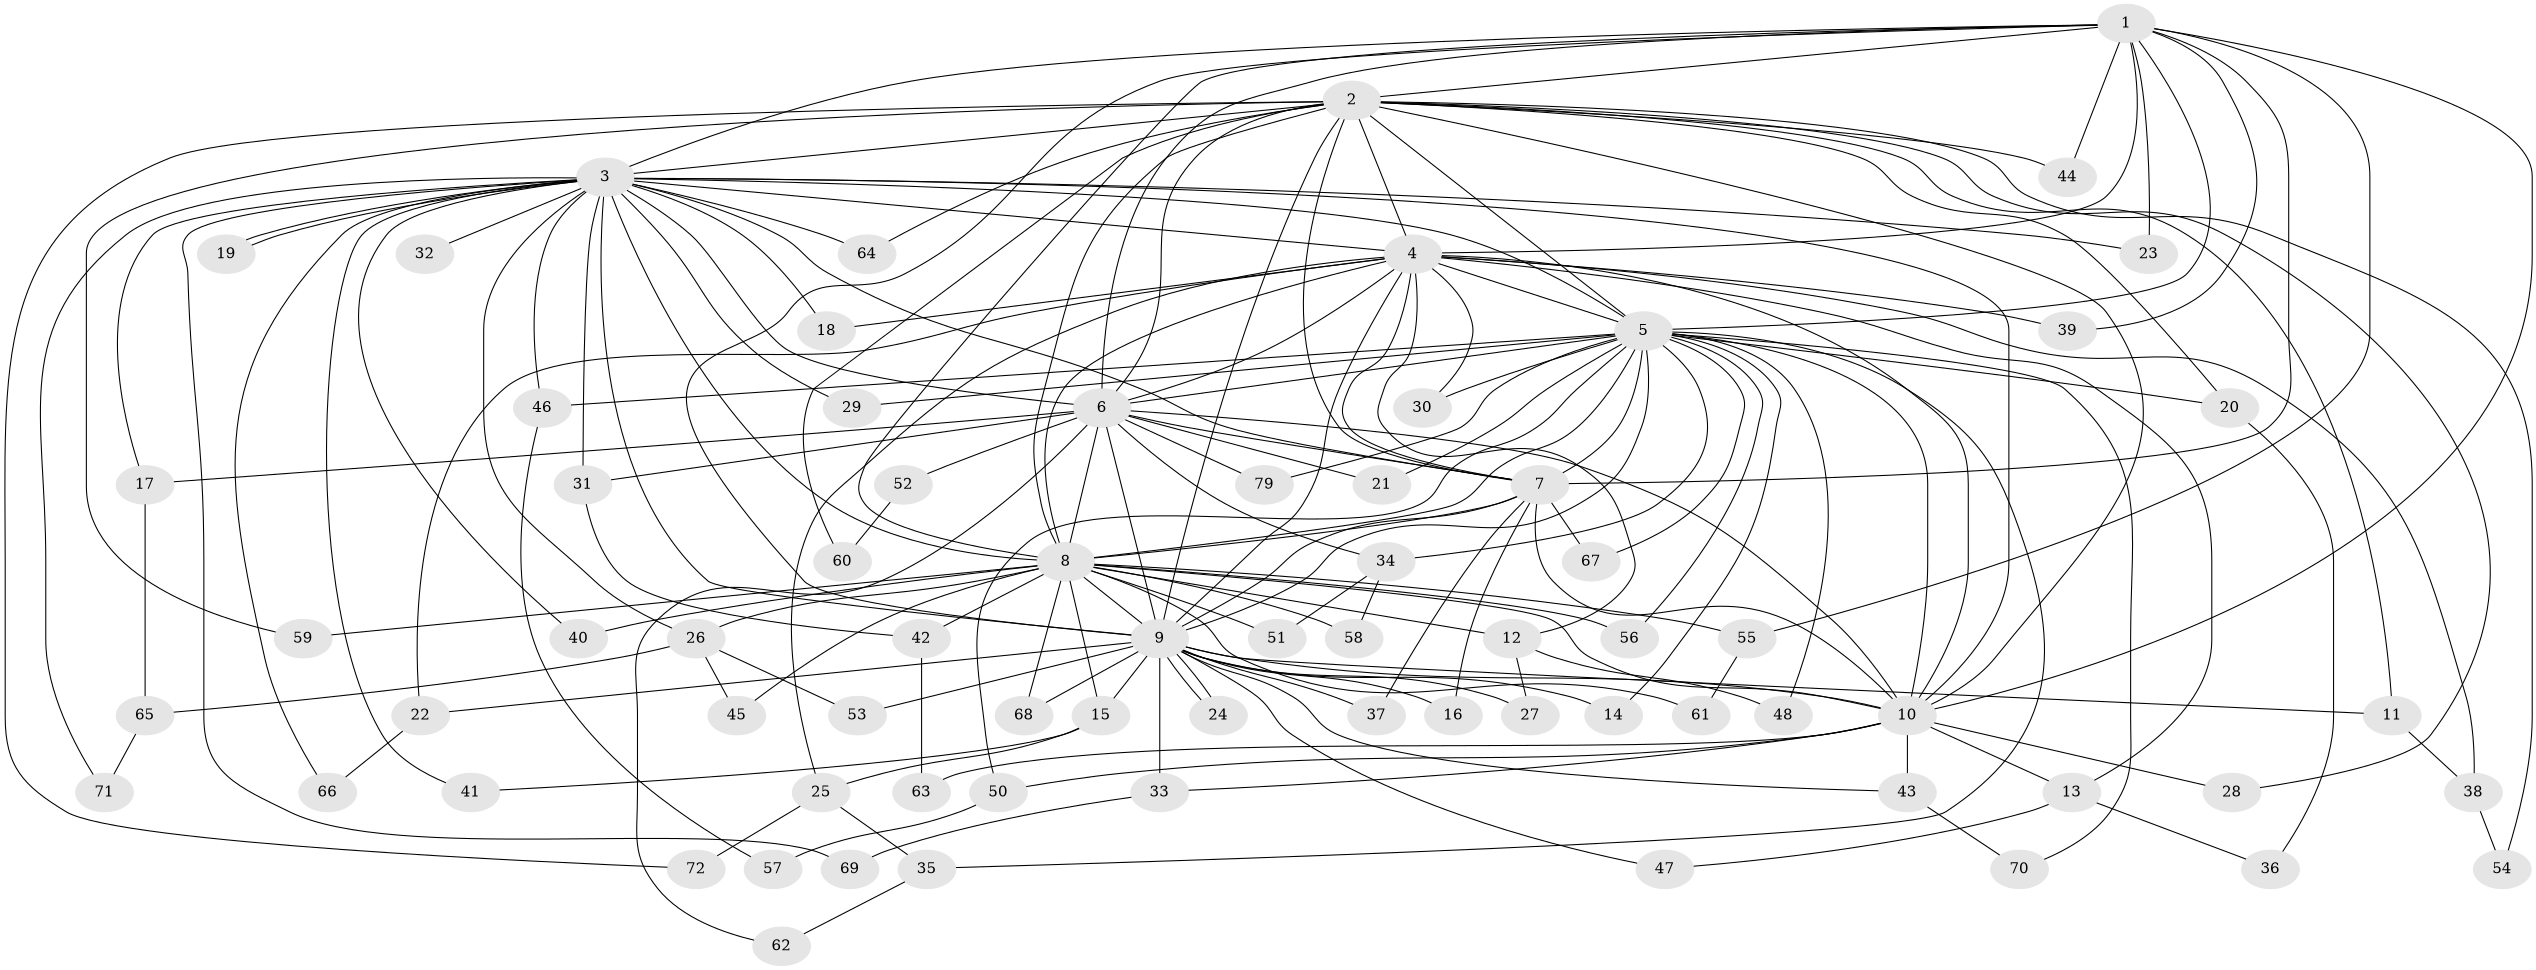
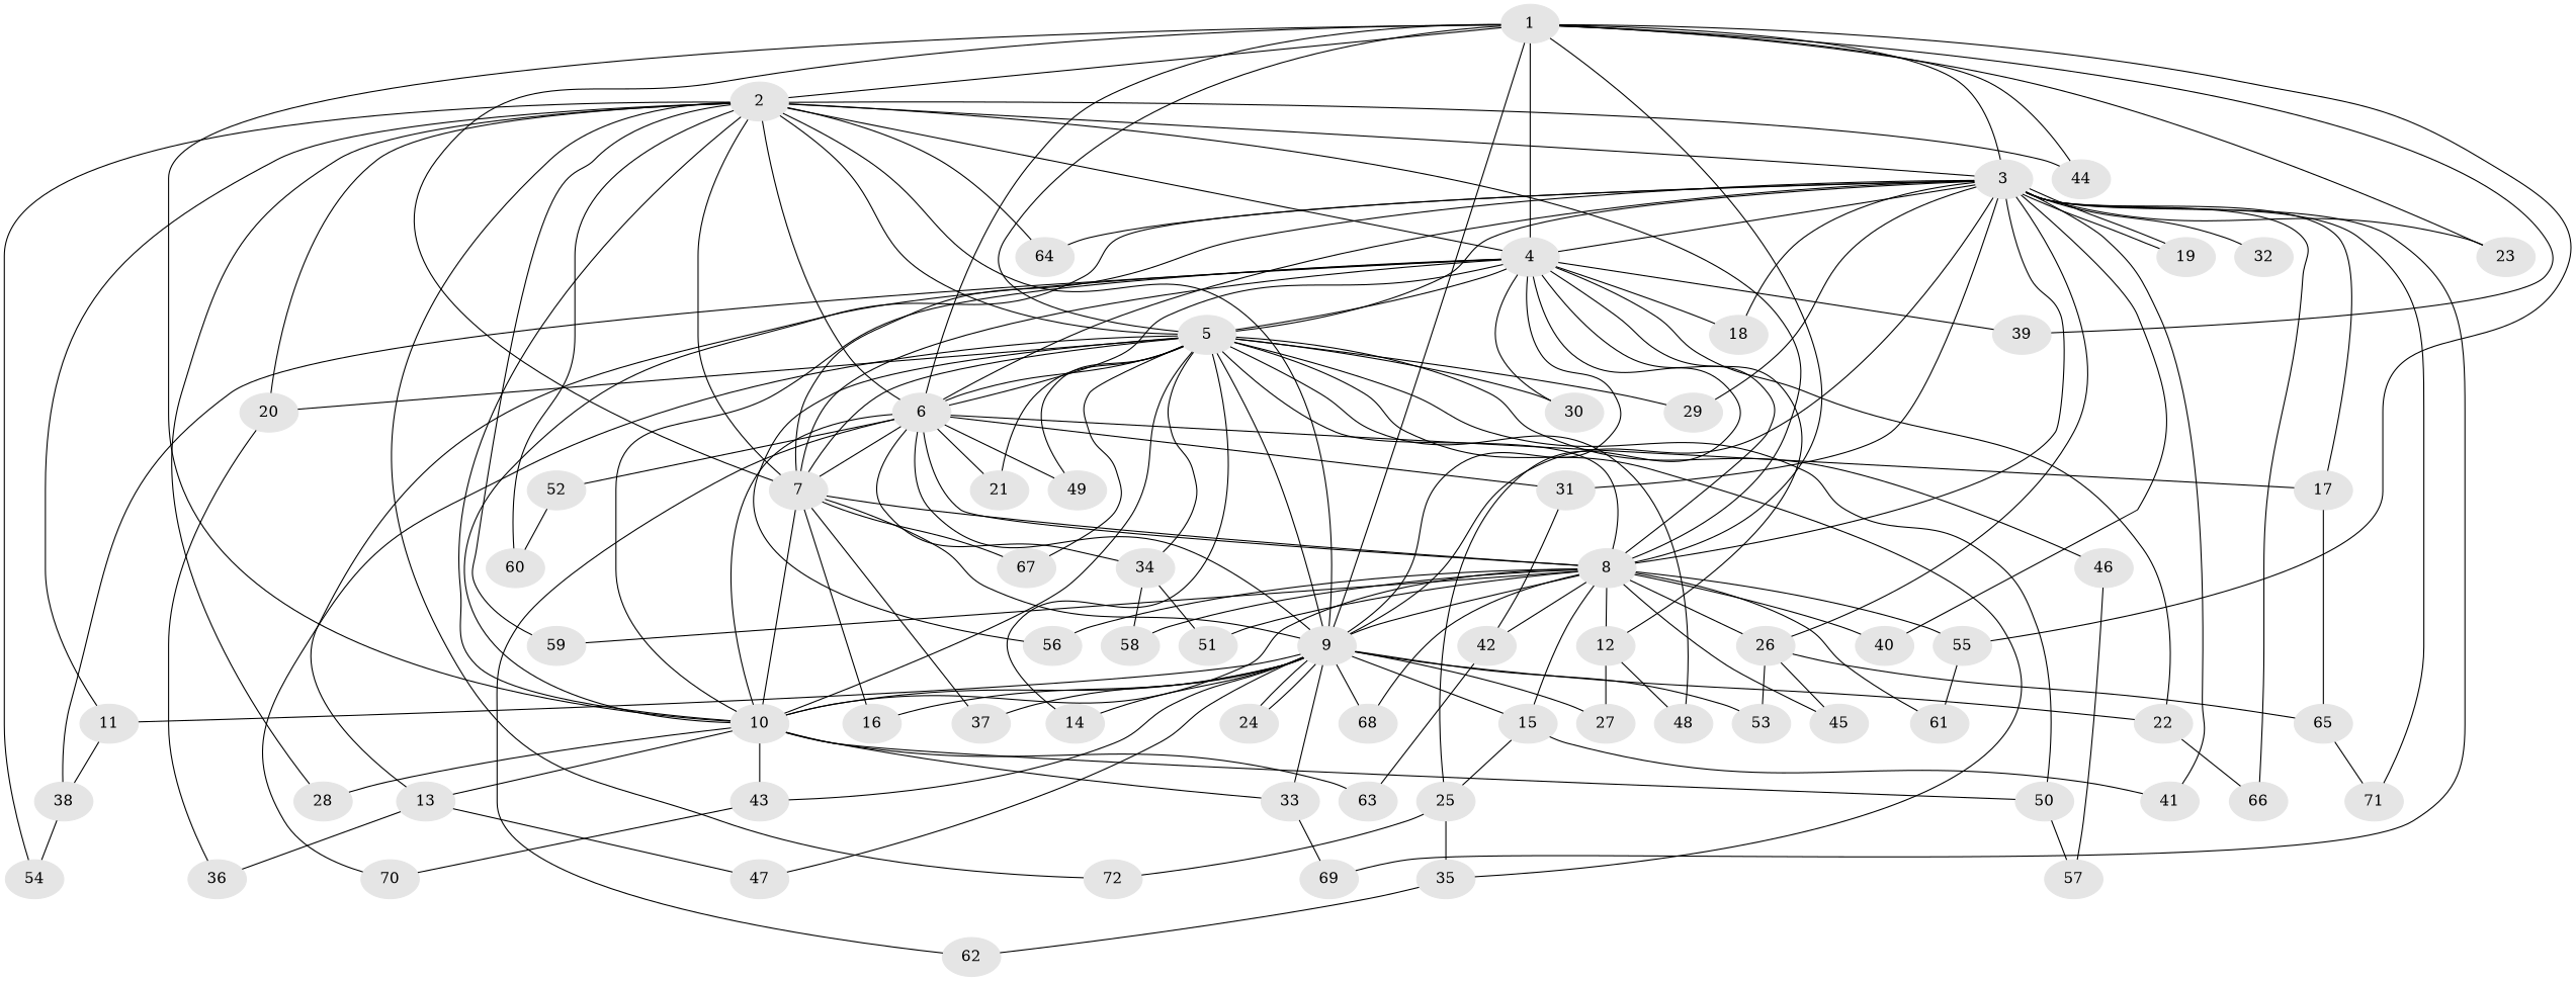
  graph {
    node [color=gray90 style=filled]
    1
    2
    3
    4
    5
    6
    7
    8
    9
    10
    23
    39
    44
    55
    11
    20
    28
    54
    59
    60
    64
    72
    17
    18
    19
    26
    29
    31
    32
    40
    41
    46
    66
    69
    71
    12
    13
    22
    25
    30
    38
    14
    21
    34
    35
    48
-   49 [label=79]
+   49
    50
    56
    67
    70
    52
    62
    16
    37
    15
    42
    45
    51
    58
    61
    68
    24
    27
    33
    43
    47
    53
    63
    36
    65
    57
    1 -- 2
    1 -- 3
    1 -- 4
    1 -- 5
    1 -- 6
    1 -- 7
    1 -- 8
    1 -- 9
    1 -- 10
    1 -- 23
    1 -- 39
    1 -- 44
    1 -- 55
    2 -- 3
    2 -- 4
    2 -- 5
    2 -- 6
    2 -- 7
    2 -- 8
    2 -- 9
    2 -- 10
    2 -- 44
    2 -- 11
    2 -- 20
    2 -- 28
    2 -- 54
    2 -- 59
    2 -- 60
    2 -- 64
    2 -- 72
    3 -- 4
    3 -- 5
    3 -- 6
    3 -- 7
    3 -- 8
    3 -- 9
    3 -- 10
    3 -- 23
    3 -- 64
    3 -- 17
    3 -- 18
    3 -- 19
    3 -- 19
    3 -- 26
    3 -- 29
    3 -- 31
    3 -- 32
    3 -- 40
    3 -- 41
-   3 -- 46
    3 -- 66
    3 -- 69
    3 -- 71
    4 -- 5
    4 -- 6
    4 -- 7
    4 -- 8
    4 -- 9
    4 -- 10
    4 -- 39
    4 -- 18
    4 -- 12
    4 -- 13
    4 -- 22
    4 -- 25
    4 -- 30
    4 -- 38
    5 -- 6
    5 -- 7
    5 -- 8
    5 -- 9
    5 -- 10
    5 -- 20
    5 -- 29
    5 -- 46
    5 -- 30
    5 -- 14
    5 -- 21
    5 -- 34
    5 -- 35
    5 -- 48
    5 -- 49
    5 -- 50
    5 -- 56
    5 -- 67
    5 -- 70
    6 -- 7
    6 -- 8
    6 -- 9
    6 -- 10
    6 -- 17
    6 -- 31
    6 -- 21
    6 -- 34
    6 -- 49
    6 -- 52
    6 -- 62
    7 -- 8
    7 -- 9
    7 -- 10
    7 -- 67
    7 -- 16
    7 -- 37
    8 -- 9
    8 -- 10
    8 -- 55
    8 -- 59
    8 -- 26
    8 -- 40
    8 -- 12
    8 -- 56
    8 -- 15
    8 -- 42
    8 -- 45
    8 -- 51
    8 -- 58
    8 -- 61
    8 -- 68
    9 -- 10
    9 -- 11
    9 -- 22
    9 -- 14
    9 -- 16
    9 -- 37
    9 -- 15
    9 -- 68
    9 -- 24
    9 -- 24
    9 -- 27
    9 -- 33
    9 -- 43
    9 -- 47
    9 -- 53
    10 -- 28
    10 -- 13
    10 -- 50
    10 -- 33
    10 -- 43
    10 -- 63
    55 -- 61
    11 -- 38
    20 -- 36
    17 -- 65
    26 -- 45
    26 -- 53
    26 -- 65
    31 -- 42
    46 -- 57
    12 -- 48
    12 -- 27
    13 -- 47
    13 -- 36
    22 -- 66
    25 -- 72
    25 -- 35
    38 -- 54
    34 -- 51
    34 -- 58
    35 -- 62
    50 -- 57
    52 -- 60
    15 -- 41
    15 -- 25
    42 -- 63
    33 -- 69
    43 -- 70
    65 -- 71
  }
